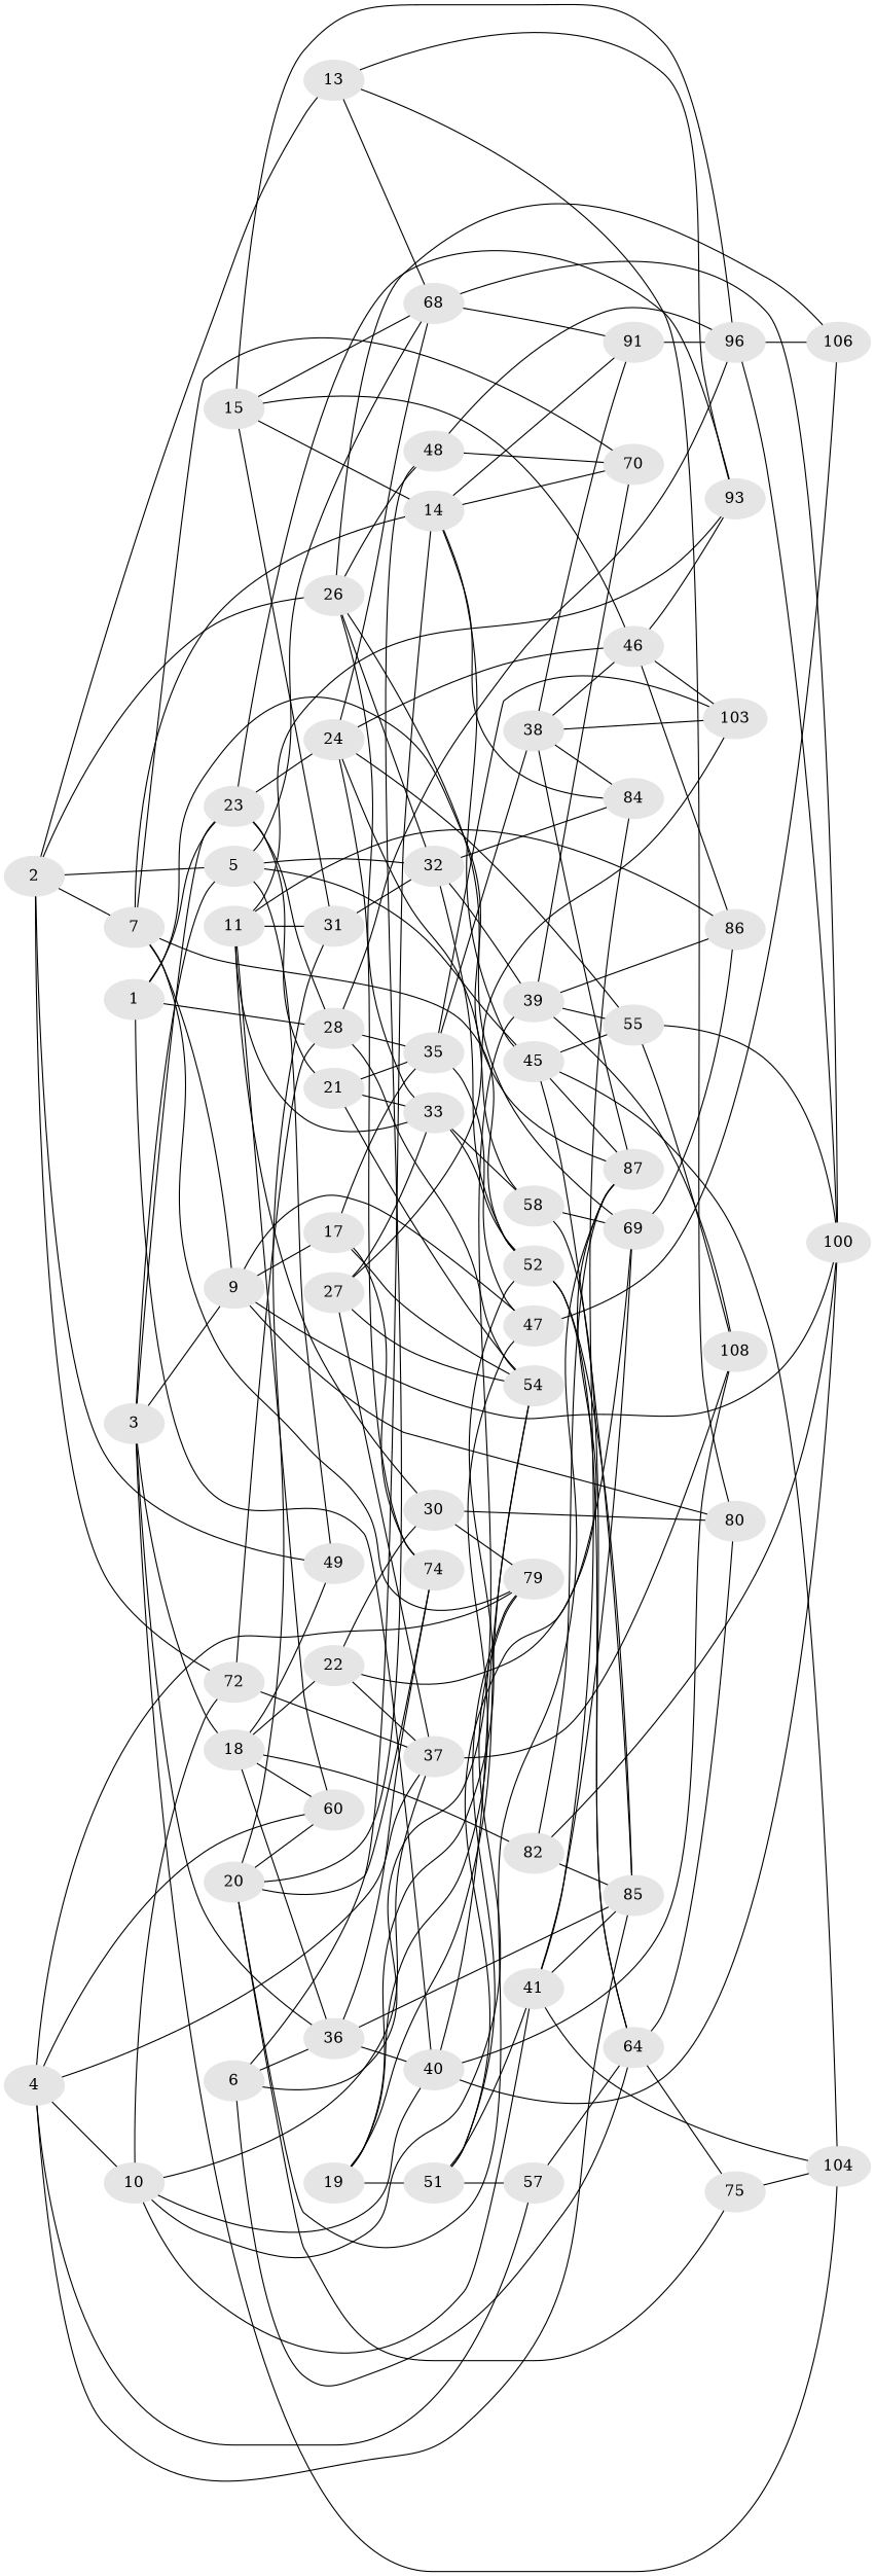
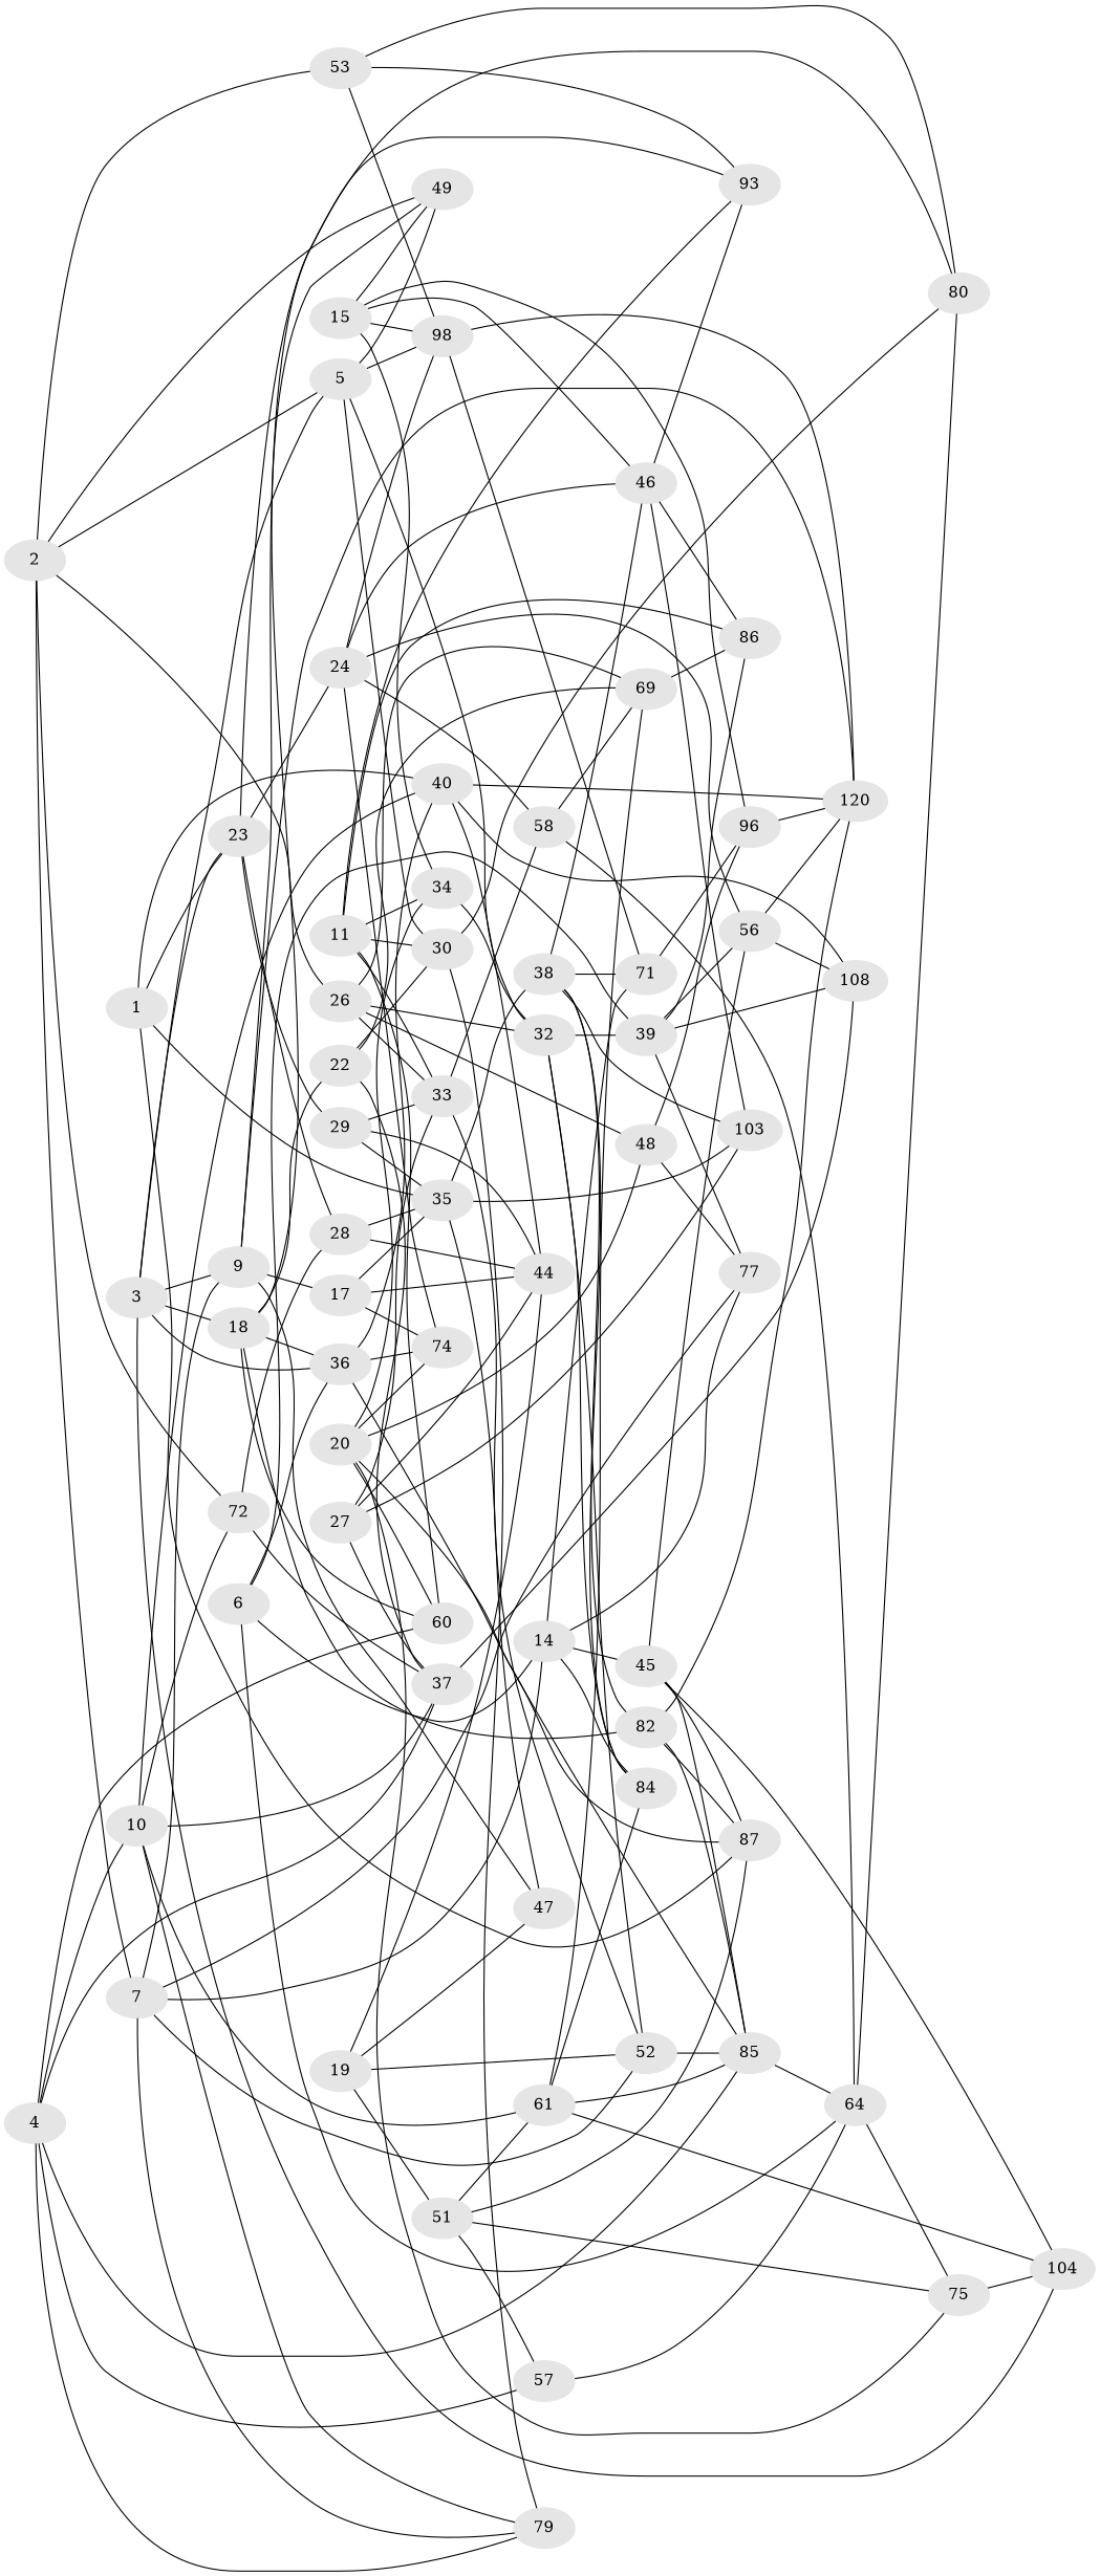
  graph {
    rankdir=LR
    node [color=gray90 style=filled]
    23 [super="+83"]
    28 [super="+55"]
    93
    24 [super="+77"]
-   29 [label=21]
+   29
    1
    40 [super="+97"]
    87 [super="+89"]
    96 [super="+101"]
    35 [super="+53"]
-   54 [super="+99"]
-   100 [super="+107"]
+   54 [super="+99" label=44]
+   100 [super="+107" label=120]
    108
    2 [super="+16"]
    5 [super="+8"]
    7 [super="+66"]
    n17 [label=72]
-   13
+   13 [label=53]
    26 [super="+71"]
    49
    32 [super="+72"]
    45 [super="+63"]
-   68 [super="+92"]
+   68 [super="+92" label=98]
    9 [super="+25"]
    79
    14 [super="+42"]
    52 [super="+59"]
-   70
+   70 [label=77]
    37 [super="+62"]
    80
    33 [super="+98"]
    69 [super="+102"]
    48
-   106
    3 [super="+44"]
    18 [super="+21"]
    36 [super="+95"]
    104
    17
    47
    60
    22
    82
    n44 [label=85 super="+105"]
    74
    4 [super="+73"]
    10 [super="+34"]
    57
-   61 [super="+94" label=41]
+   61 [super="+94"]
    64 [super="+67"]
    39 [super="+43"]
    84
-   56 [label=55]
-   91
+   56
+   91 [label=71]
    6
    86
    75
    11 [super="+85"]
    30 [super="+65"]
-   31
+   31 [label=34]
    58 [super="+81"]
    15 [super="+41"]
    46 [super="+90"]
    103
    38 [super="+50"]
    19
    51 [super="+78"]
    20 [super="+76"]
    27
    23 -- 28
    23 -- 93
    23 -- 24
    23 -- 29
-   28 -- 96
    28 -- 35
    28 -- 54
    24 -- 68
    24 -- 74
    24 -- 56
    24 -- 58
    24 -- 46
    29 -- 35
    29 -- 54
    29 -- 33
    1 -- 23
-   1 -- 28
+   1 -- 35
    1 -- 40
    1 -- 87
    40 -- 54
    40 -- 100
    40 -- 108
    96 -- 100
-   96 -- 106
    35 -- 47
    35 -- 103
    35 -- 38
    2 -- 5
    2 -- 7
    2 -- n17
    2 -- 13
    2 -- 26
    2 -- 49
    5 -- 49
    5 -- 32
-   5 -- 45
+   5 -- 30
    5 -- 68
    7 -- 9
    7 -- 79
    7 -- 14
    7 -- 52
    7 -- 70
    n17 -- 28
    n17 -- 37
    13 -- 93
    13 -- 68
    13 -- 80
    26 -- 32
    26 -- 33
    26 -- 69
    26 -- 48
-   26 -- 106
    32 -- 52
    32 -- 39
    32 -- 84
    45 -- 87
    45 -- 104
    45 -- n44
    45 -- 56
    68 -- 100
    68 -- 91
    9 -- 100
    9 -- 80
    9 -- 17
    9 -- 47
    14 -- 45
    14 -- 70
    14 -- 84
    14 -- 91
    52 -- n44
-   52 -- 64
+   n44 -- 64
    37 -- 108
    33 -- 52
    33 -- 58
    69 -- 86
    48 -- 96
    48 -- 70
    3 -- 23
    3 -- 5
    3 -- 9
    3 -- 18
    3 -- 36
    3 -- 104
    18 -- 49
    18 -- 36
    18 -- 60
    18 -- 22
    18 -- 82
    36 -- 40
    36 -- n44
    36 -- 74
    17 -- 35
    17 -- 54
    17 -- 74
-   47 -- 106
    22 -- 37
    22 -- 69
    22 -- 30
    82 -- 87
    82 -- 100
    82 -- n44
    4 -- 79
    4 -- 37
    4 -- 60
    4 -- n44
    4 -- 10
    4 -- 57
    10 -- 40
    10 -- n17
    10 -- 79
    10 -- 37
    10 -- 61
    57 -- 64
    61 -- 69
    61 -- 104
    61 -- n44
    61 -- 84
    64 -- 80
    64 -- 75
    39 -- 108
    39 -- 70
    39 -- 56
    39 -- 86
    56 -- 100
    56 -- 108
    91 -- 96
    6 -- 14
    6 -- 36
    6 -- 64
    6 -- 39
    75 -- 104
    11 -- 93
    11 -- 33
    11 -- 60
    11 -- 86
    11 -- 30
    11 -- 31
    30 -- 79
    30 -- 80
    31 -- 32
    58 -- 69
    58 -- 64
    15 -- 96
-   15 -- 14
+   15 -- 49
    15 -- 68
    15 -- 31
    15 -- 46
    46 -- 93
    46 -- 86
    46 -- 103
-   38 -- 87
+   38 -- 82
    38 -- 84
    38 -- 91
    38 -- 46
    38 -- 103
    19 -- 54
    19 -- 52
    19 -- 47
    19 -- 51
    51 -- 87
    51 -- 57 [weight=2]
    51 -- 61
-   51 -- 79
+   51 -- 75
    20 -- 87
    20 -- 48
    20 -- 60
    20 -- 74
    20 -- 75
    20 -- 31
    27 -- 54
    27 -- 37
    27 -- 33
    27 -- 103
  }
